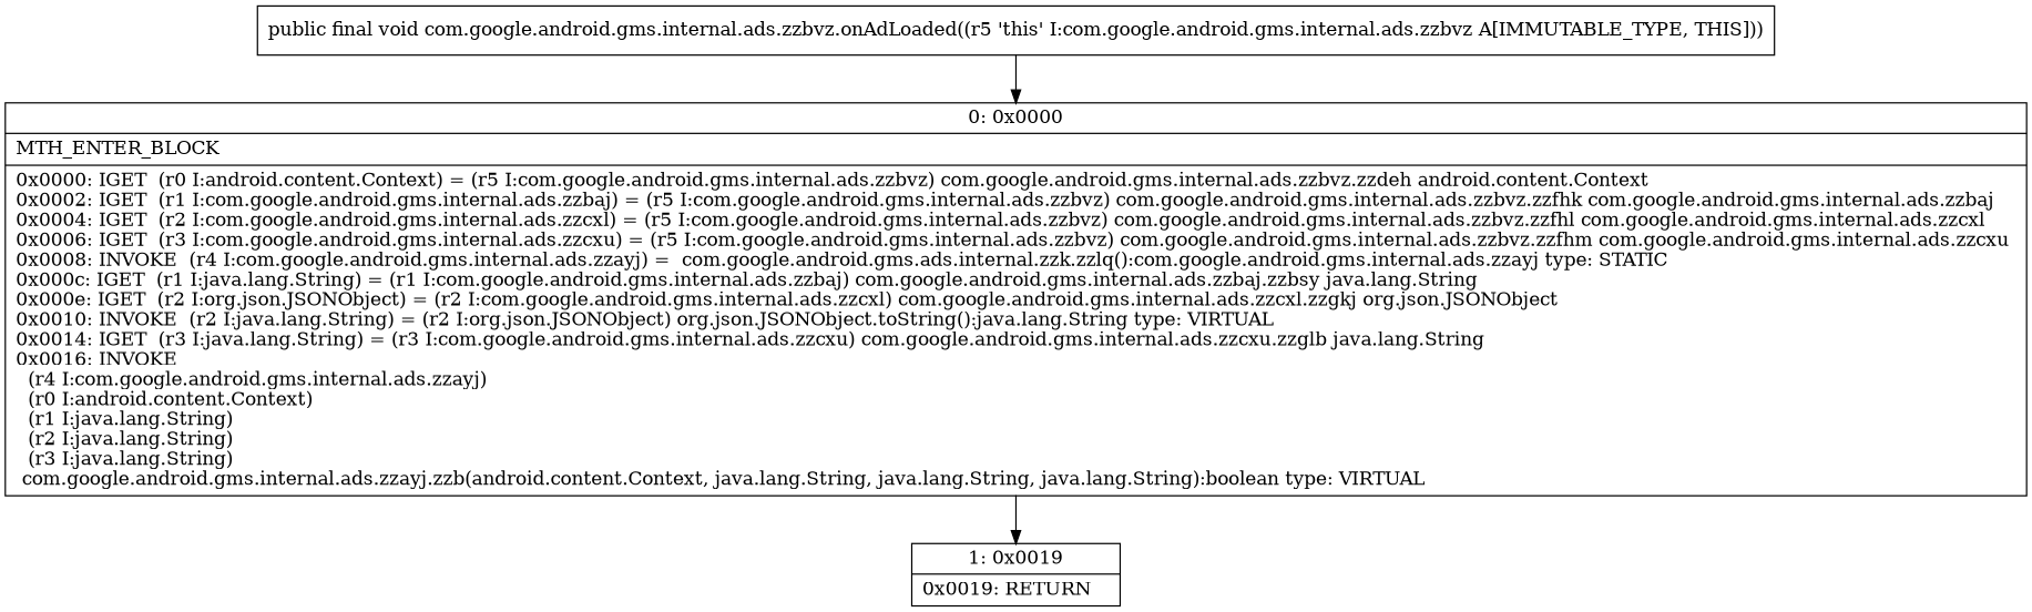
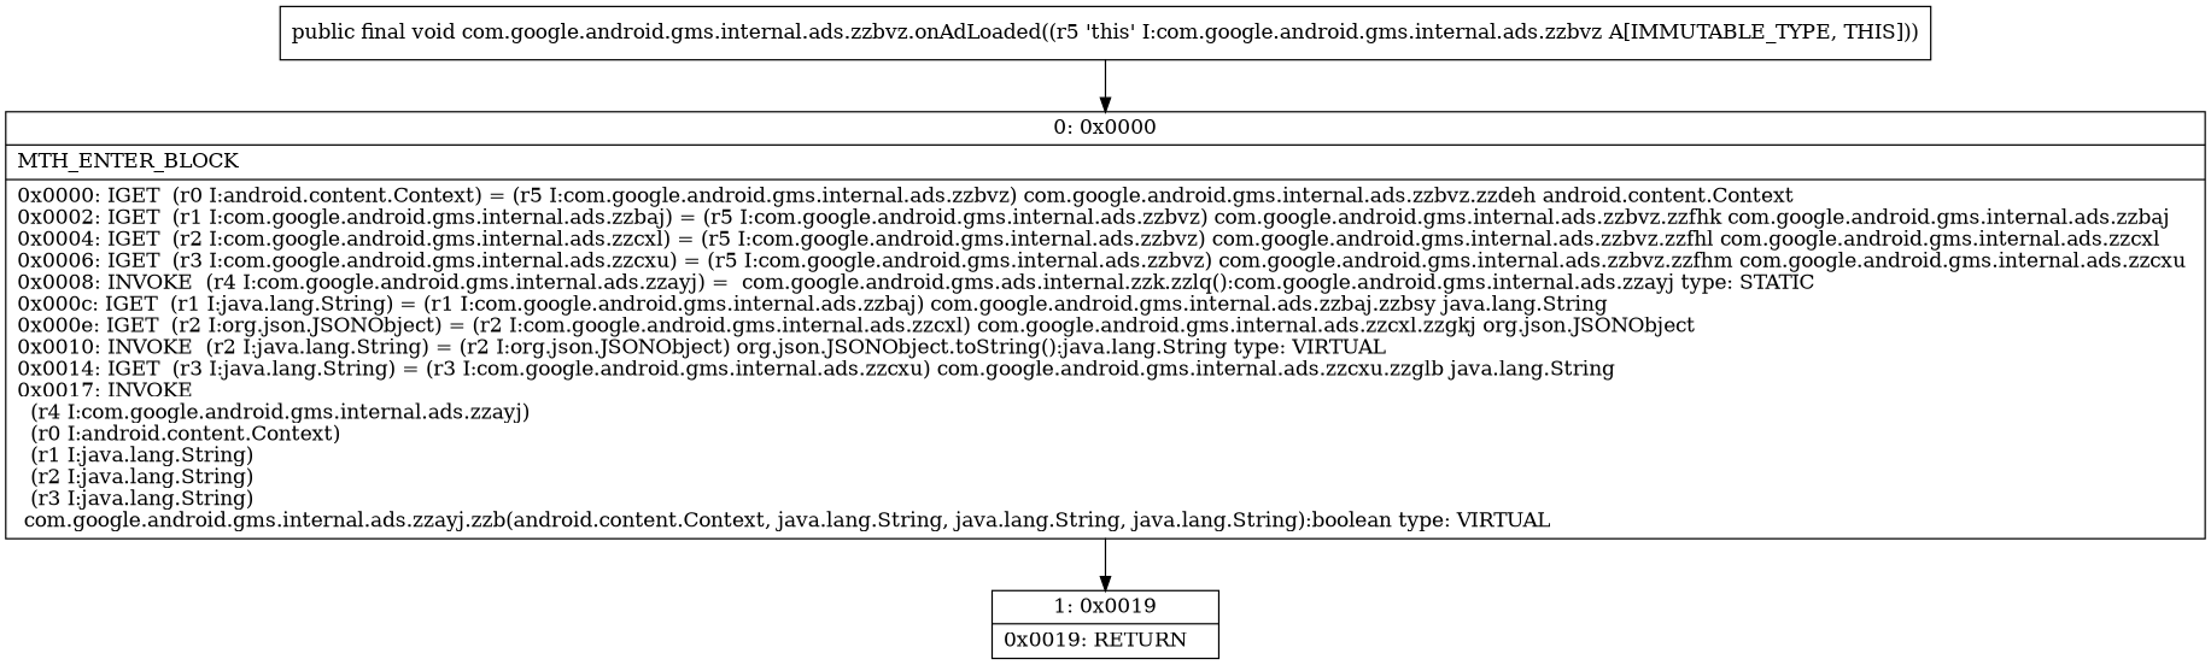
  digraph {
    node [shape=record]
-   n1 [label="{0\:\ 0x0000|MTH_ENTER_BLOCK\l|0x0000: IGET  (r0 I:android.content.Context) = (r5 I:com.google.android.gms.internal.ads.zzbvz) com.google.android.gms.internal.ads.zzbvz.zzdeh android.content.Context \l0x0002: IGET  (r1 I:com.google.android.gms.internal.ads.zzbaj) = (r5 I:com.google.android.gms.internal.ads.zzbvz) com.google.android.gms.internal.ads.zzbvz.zzfhk com.google.android.gms.internal.ads.zzbaj \l0x0004: IGET  (r2 I:com.google.android.gms.internal.ads.zzcxl) = (r5 I:com.google.android.gms.internal.ads.zzbvz) com.google.android.gms.internal.ads.zzbvz.zzfhl com.google.android.gms.internal.ads.zzcxl \l0x0006: IGET  (r3 I:com.google.android.gms.internal.ads.zzcxu) = (r5 I:com.google.android.gms.internal.ads.zzbvz) com.google.android.gms.internal.ads.zzbvz.zzfhm com.google.android.gms.internal.ads.zzcxu \l0x0008: INVOKE  (r4 I:com.google.android.gms.internal.ads.zzayj) =  com.google.android.gms.ads.internal.zzk.zzlq():com.google.android.gms.internal.ads.zzayj type: STATIC \l0x000c: IGET  (r1 I:java.lang.String) = (r1 I:com.google.android.gms.internal.ads.zzbaj) com.google.android.gms.internal.ads.zzbaj.zzbsy java.lang.String \l0x000e: IGET  (r2 I:org.json.JSONObject) = (r2 I:com.google.android.gms.internal.ads.zzcxl) com.google.android.gms.internal.ads.zzcxl.zzgkj org.json.JSONObject \l0x0010: INVOKE  (r2 I:java.lang.String) = (r2 I:org.json.JSONObject) org.json.JSONObject.toString():java.lang.String type: VIRTUAL \l0x0014: IGET  (r3 I:java.lang.String) = (r3 I:com.google.android.gms.internal.ads.zzcxu) com.google.android.gms.internal.ads.zzcxu.zzglb java.lang.String \l0x0016: INVOKE  \l  (r4 I:com.google.android.gms.internal.ads.zzayj)\l  (r0 I:android.content.Context)\l  (r1 I:java.lang.String)\l  (r2 I:java.lang.String)\l  (r3 I:java.lang.String)\l com.google.android.gms.internal.ads.zzayj.zzb(android.content.Context, java.lang.String, java.lang.String, java.lang.String):boolean type: VIRTUAL \l}"]
+   n1 [label="{0\:\ 0x0000|MTH_ENTER_BLOCK\l|0x0000: IGET  (r0 I:android.content.Context) = (r5 I:com.google.android.gms.internal.ads.zzbvz) com.google.android.gms.internal.ads.zzbvz.zzdeh android.content.Context \l0x0002: IGET  (r1 I:com.google.android.gms.internal.ads.zzbaj) = (r5 I:com.google.android.gms.internal.ads.zzbvz) com.google.android.gms.internal.ads.zzbvz.zzfhk com.google.android.gms.internal.ads.zzbaj \l0x0004: IGET  (r2 I:com.google.android.gms.internal.ads.zzcxl) = (r5 I:com.google.android.gms.internal.ads.zzbvz) com.google.android.gms.internal.ads.zzbvz.zzfhl com.google.android.gms.internal.ads.zzcxl \l0x0006: IGET  (r3 I:com.google.android.gms.internal.ads.zzcxu) = (r5 I:com.google.android.gms.internal.ads.zzbvz) com.google.android.gms.internal.ads.zzbvz.zzfhm com.google.android.gms.internal.ads.zzcxu \l0x0008: INVOKE  (r4 I:com.google.android.gms.internal.ads.zzayj) =  com.google.android.gms.ads.internal.zzk.zzlq():com.google.android.gms.internal.ads.zzayj type: STATIC \l0x000c: IGET  (r1 I:java.lang.String) = (r1 I:com.google.android.gms.internal.ads.zzbaj) com.google.android.gms.internal.ads.zzbaj.zzbsy java.lang.String \l0x000e: IGET  (r2 I:org.json.JSONObject) = (r2 I:com.google.android.gms.internal.ads.zzcxl) com.google.android.gms.internal.ads.zzcxl.zzgkj org.json.JSONObject \l0x0010: INVOKE  (r2 I:java.lang.String) = (r2 I:org.json.JSONObject) org.json.JSONObject.toString():java.lang.String type: VIRTUAL \l0x0014: IGET  (r3 I:java.lang.String) = (r3 I:com.google.android.gms.internal.ads.zzcxu) com.google.android.gms.internal.ads.zzcxu.zzglb java.lang.String \l0x0017: INVOKE  \l  (r4 I:com.google.android.gms.internal.ads.zzayj)\l  (r0 I:android.content.Context)\l  (r1 I:java.lang.String)\l  (r2 I:java.lang.String)\l  (r3 I:java.lang.String)\l com.google.android.gms.internal.ads.zzayj.zzb(android.content.Context, java.lang.String, java.lang.String, java.lang.String):boolean type: VIRTUAL \l}"]
    n2 [label="{1\:\ 0x0019|0x0019: RETURN   \l}"]
    n3 [label="{public final void com.google.android.gms.internal.ads.zzbvz.onAdLoaded((r5 'this' I:com.google.android.gms.internal.ads.zzbvz A[IMMUTABLE_TYPE, THIS])) }"]
    n1 -> n2
    n3 -> n1
  }
